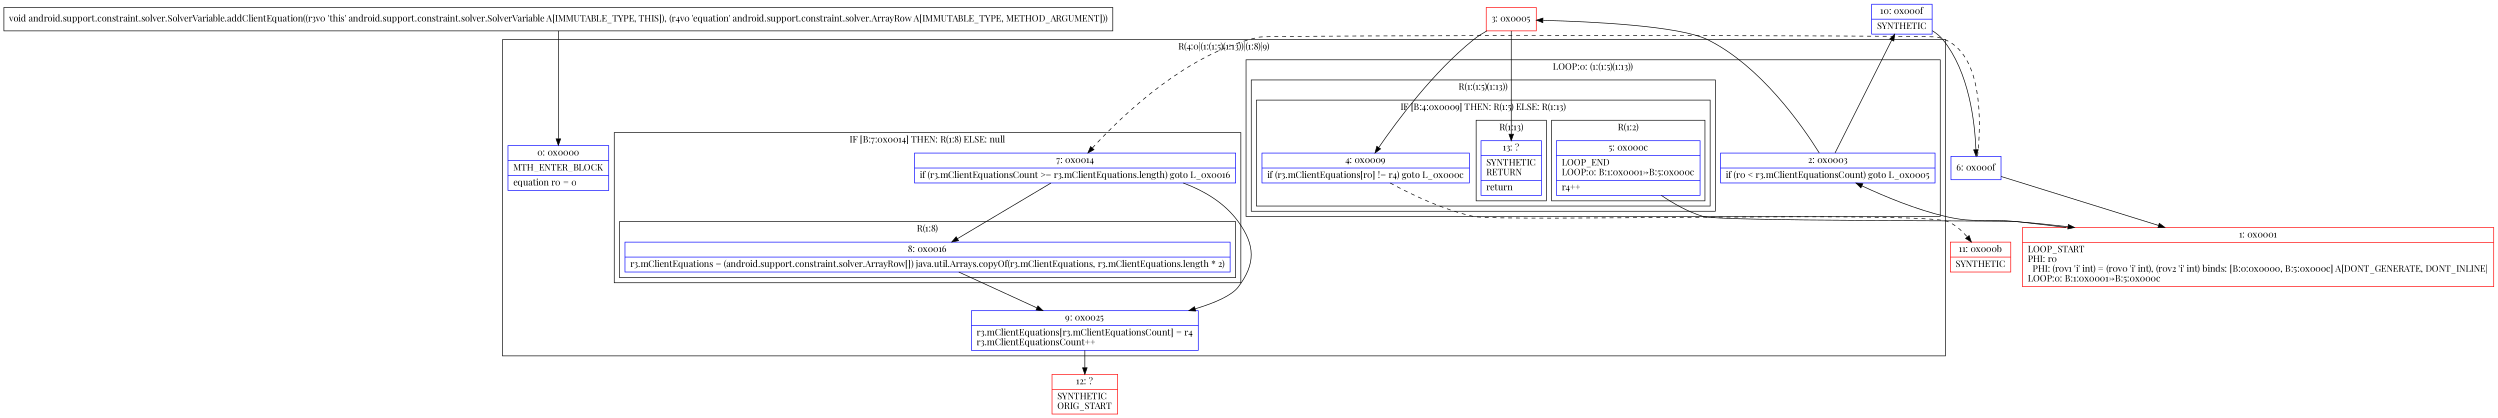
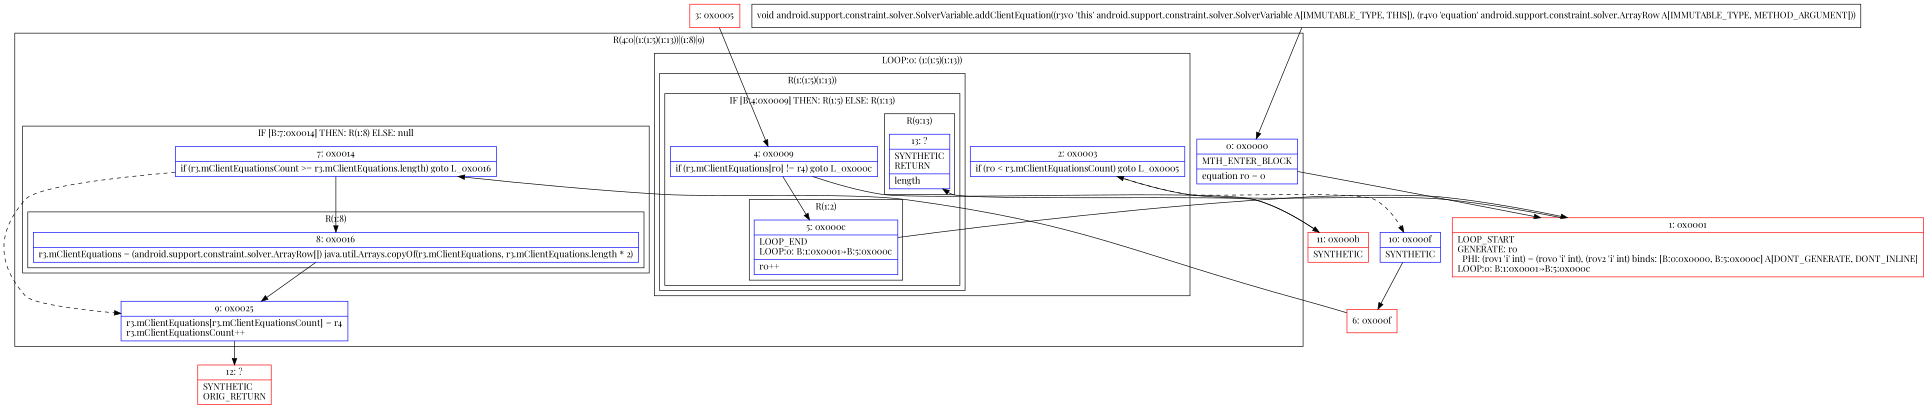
  digraph {
    fontname="Playfair Display"
    node [color=blue fontname="Playfair Display" shape=record]
    edge [fontname="Playfair Display"]
-   n1 [label="{5\:\ 0x000c|LOOP_END\lLOOP:0: B:1:0x0001\-\>B:5:0x000c\l|r4++\l}"]
-   n2 [label="{13\:\ ?|SYNTHETIC\lRETURN\l|return\l}"]
+   n1 [label="{5\:\ 0x000c|LOOP_END\lLOOP:0: B:1:0x0001\-\>B:5:0x000c\l|r0++\l}"]
+   n2 [label="{13\:\ ?|SYNTHETIC\lRETURN\l|length\l}"]
    n3 [label="{4\:\ 0x0009|if (r3.mClientEquations[r0] != r4) goto L_0x000c\l}"]
    n4 [label="{2\:\ 0x0003|if (r0 \< r3.mClientEquationsCount) goto L_0x0005\l}"]
    n5 [label="{8\:\ 0x0016|r3.mClientEquations = (android.support.constraint.solver.ArrayRow[]) java.util.Arrays.copyOf(r3.mClientEquations, r3.mClientEquations.length * 2)\l}"]
    n6 [label="{7\:\ 0x0014|if (r3.mClientEquationsCount \>= r3.mClientEquations.length) goto L_0x0016\l}"]
    n7 [label="{0\:\ 0x0000|MTH_ENTER_BLOCK\l|equation r0 = 0\l}"]
    n8 [label="{9\:\ 0x0025|r3.mClientEquations[r3.mClientEquationsCount] = r4\lr3.mClientEquationsCount++\l}"]
-   n9 [color=red label="{1\:\ 0x0001|LOOP_START\lPHI: r0 \l  PHI: (r0v1 'i' int) = (r0v0 'i' int), (r0v2 'i' int) binds: [B:0:0x0000, B:5:0x000c] A[DONT_GENERATE, DONT_INLINE]\lLOOP:0: B:1:0x0001\-\>B:5:0x000c\l}"]
+   n9 [color=red label="{1\:\ 0x0001|LOOP_START\lGENERATE: r0 \l  PHI: (r0v1 'i' int) = (r0v0 'i' int), (r0v2 'i' int) binds: [B:0:0x0000, B:5:0x000c] A[DONT_GENERATE, DONT_INLINE]\lLOOP:0: B:1:0x0001\-\>B:5:0x000c\l}"]
    n10 [color=red label="{11\:\ 0x000b|SYNTHETIC\l}"]
    n11 [color=red label="{3\:\ 0x0005}"]
    n12 [label="{10\:\ 0x000f|SYNTHETIC\l}"]
-   n13 [color=red label="{12\:\ ?|SYNTHETIC\lORIG_START\l}"]
-   n14 [label="{6\:\ 0x000f}"]
+   n13 [color=red label="{12\:\ ?|SYNTHETIC\lORIG_RETURN\l}"]
+   n14 [color=red label="{6\:\ 0x000f}"]
    n15 [label="{void android.support.constraint.solver.SolverVariable.addClientEquation((r3v0 'this' android.support.constraint.solver.SolverVariable A[IMMUTABLE_TYPE, THIS]), (r4v0 'equation' android.support.constraint.solver.ArrayRow A[IMMUTABLE_TYPE, METHOD_ARGUMENT])) }" color=""]
    subgraph cluster_1 {
      label="R(4:0|(1:(1:5)(1:13))|(1:8)|9)"
      n7
      n8
      subgraph cluster_2 {
        label="LOOP:0: (1:(1:5)(1:13))"
        n4
        subgraph cluster_3 {
          label="R(1:(1:5)(1:13))"
          subgraph cluster_4 {
            label="IF [B:4:0x0009] THEN: R(1:5) ELSE: R(1:13)"
            n3
            subgraph cluster_5 {
              label="R(1:2)"
              n1
            }
            subgraph cluster_6 {
-             label="R(1:13)"
+             label="R(9:13)"
              n2
            }
          }
        }
      }
      subgraph cluster_7 {
        label="IF [B:7:0x0014] THEN: R(1:8) ELSE: null"
        n6
        subgraph cluster_8 {
          label="R(1:8)"
          n5
        }
      }
    }
    n1 -> n9
-   n3 -> n10 [style=dashed]
-   n4 -> n11
-   n4 -> n12 [style=solid]
+   n3 -> n1
+   n3 -> n10 [style=solid]
+   n4 -> n12 [style=dashed]
    n5 -> n8
    n6 -> n5
-   n6 -> n8 [style=solid]
-   n14 -> n9
+   n6 -> n8 [style=dashed]
+   n7 -> n9
    n8 -> n13
    n9 -> n4
-   n11 -> n2
+   n10 -> n2
    n11 -> n3
    n12 -> n14
-   n14 -> n6 [style=dashed]
+   n14 -> n6
    n15 -> n7
  }
